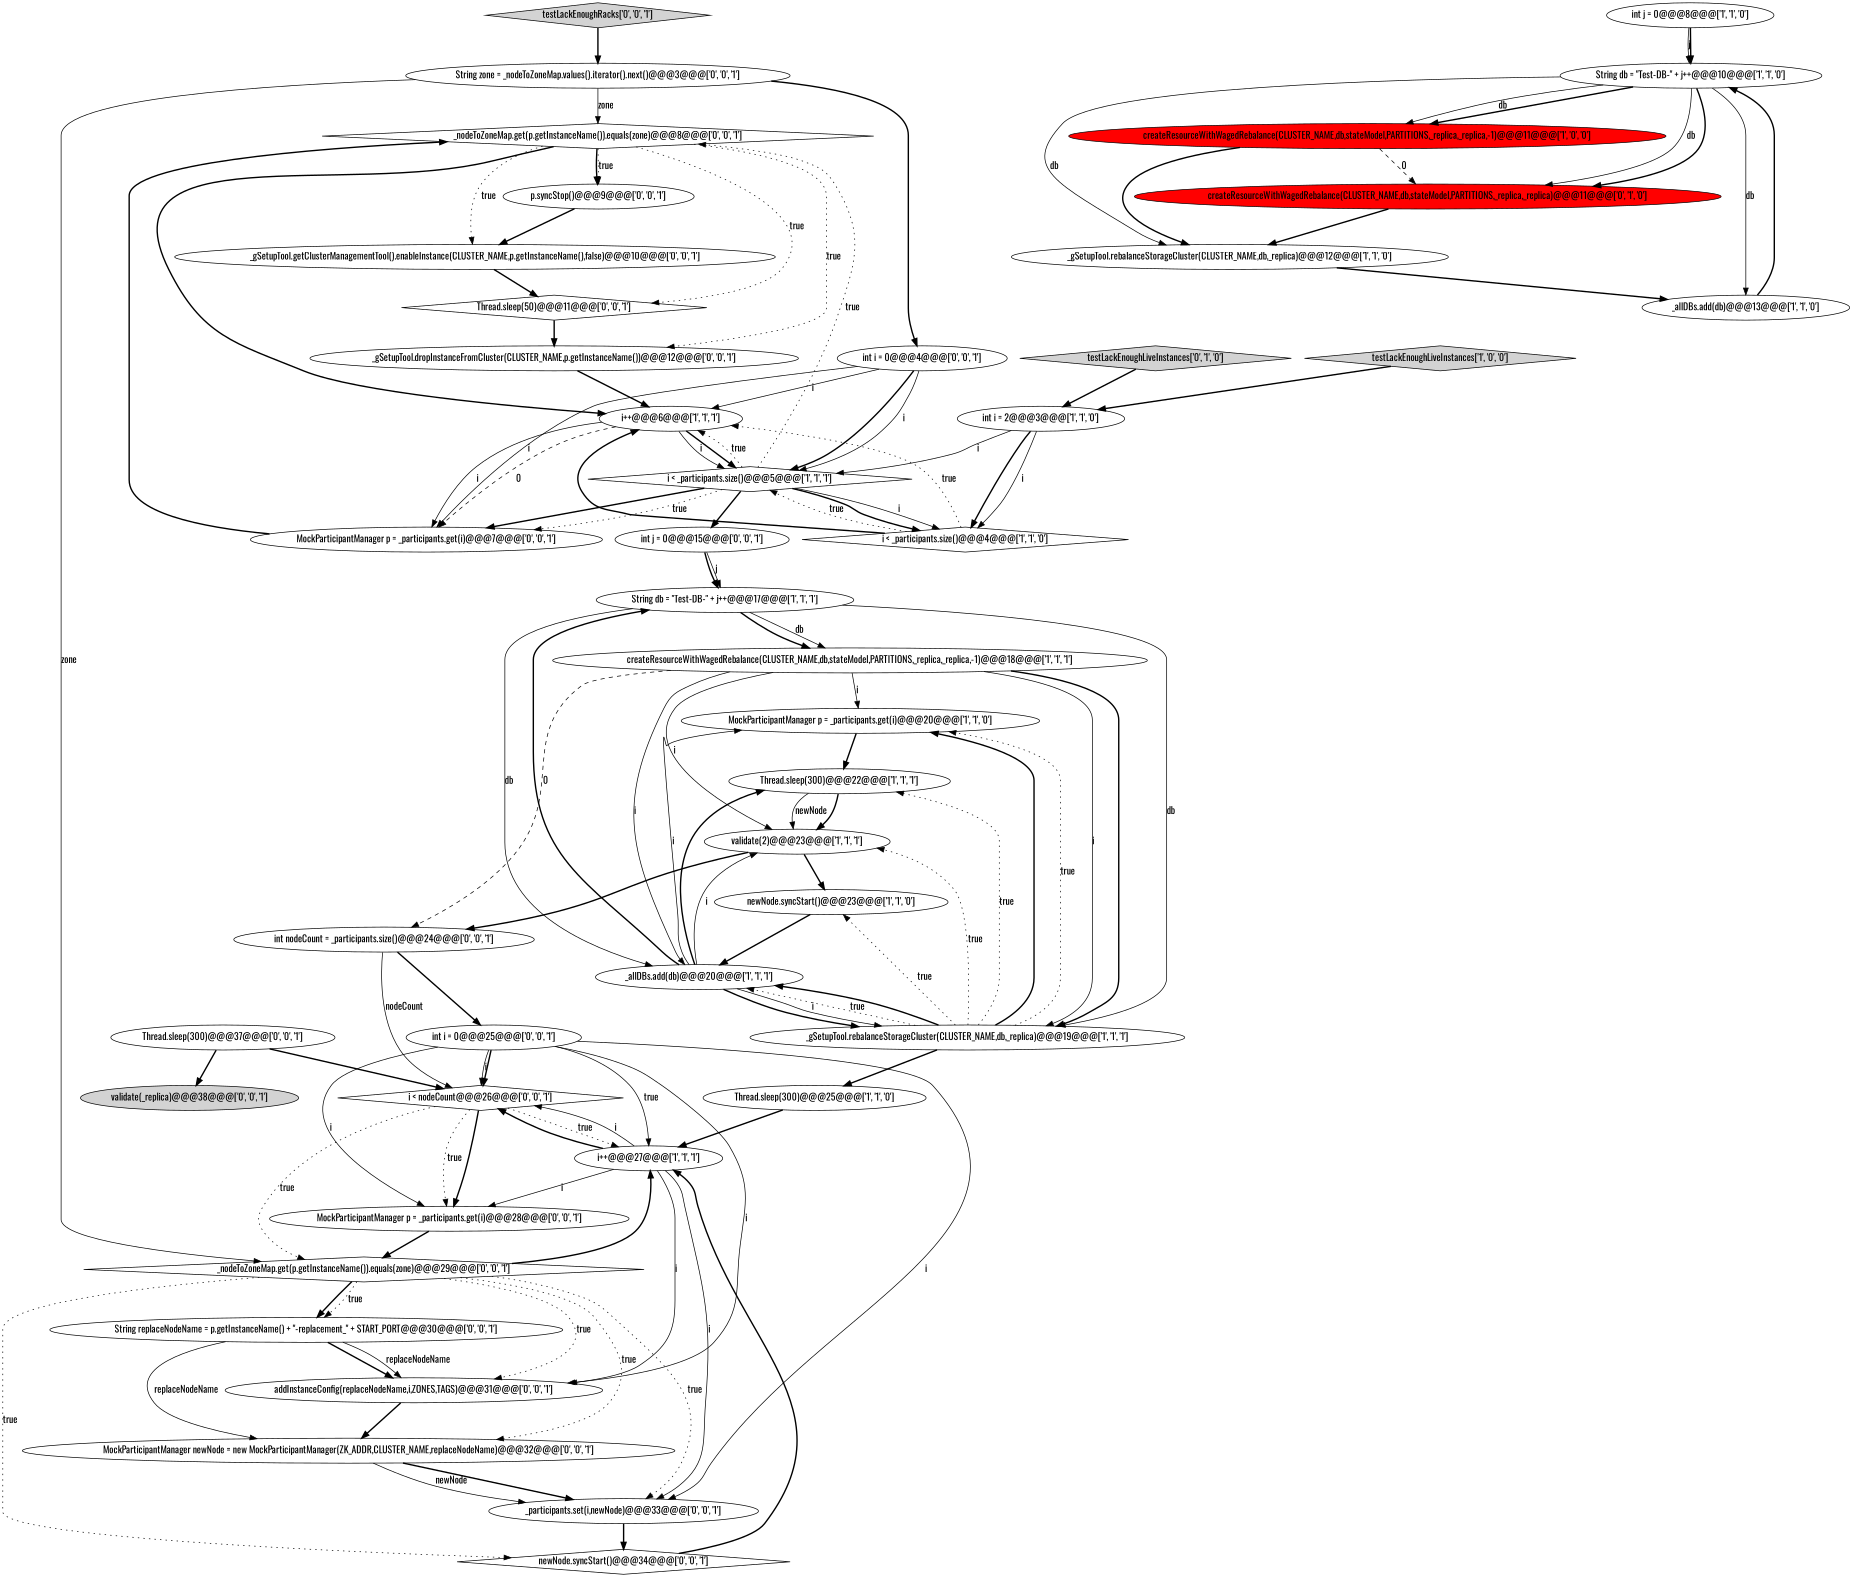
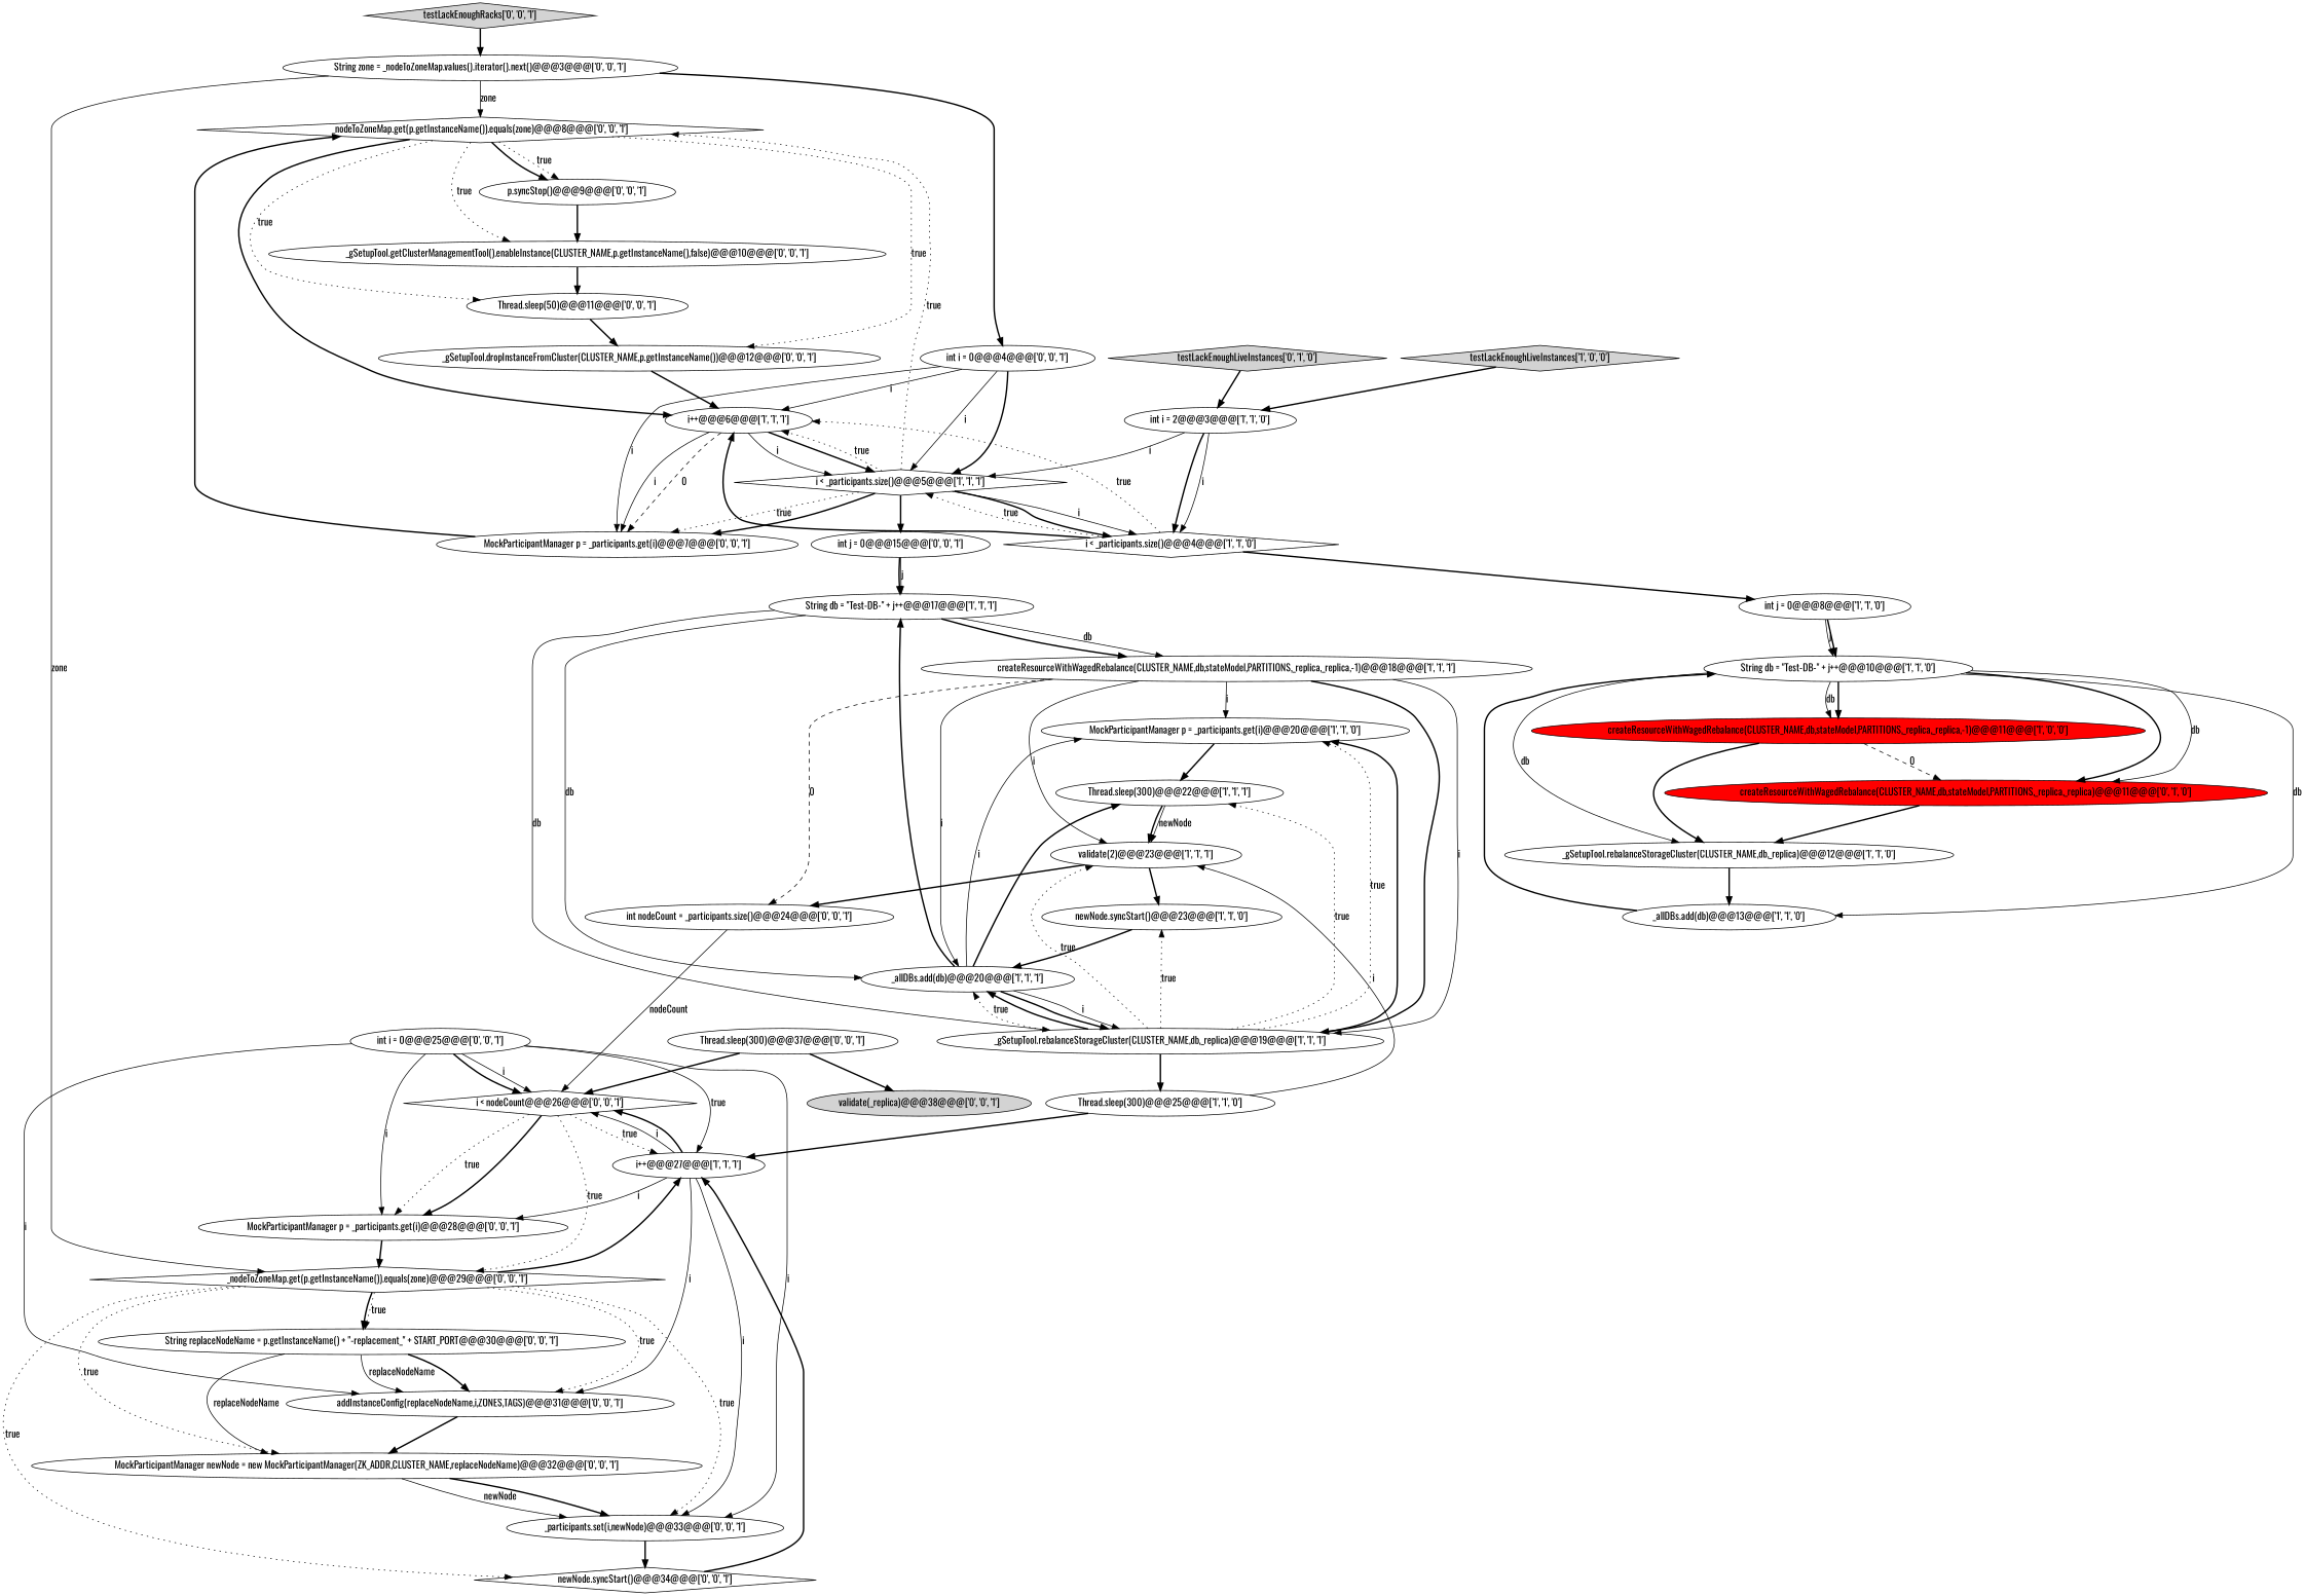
  digraph {
    fontname=Oswald
    node [fillcolor=white fontname=Oswald shape=ellipse style=filled]
    edge [fontname=Oswald style=bold]
    n1 [label="int nodeCount = _participants.size()@@@24@@@['0', '0', '1']"]
    n2 [label="i < nodeCount@@@26@@@['0', '0', '1']" shape=diamond]
    n3 [label="int i = 0@@@25@@@['0', '0', '1']"]
    n4 [label="i++@@@27@@@['1', '1', '1']"]
    n5 [label="MockParticipantManager p = _participants.get(i)@@@28@@@['0', '0', '1']"]
    n6 [label="_nodeToZoneMap.get(p.getInstanceName()).equals(zone)@@@29@@@['0', '0', '1']" shape=diamond]
    n7 [label="addInstanceConfig(replaceNodeName,i,ZONES,TAGS)@@@31@@@['0', '0', '1']"]
    n8 [label="_participants.set(i,newNode)@@@33@@@['0', '0', '1']"]
-   n9 [label="Thread.sleep(50)@@@11@@@['0', '0', '1']" shape=diamond]
+   n9 [label="Thread.sleep(50)@@@11@@@['0', '0', '1']"]
    n10 [label="_gSetupTool.dropInstanceFromCluster(CLUSTER_NAME,p.getInstanceName())@@@12@@@['0', '0', '1']"]
    n11 [label="i++@@@6@@@['1', '1', '1']"]
    n12 [label="MockParticipantManager newNode = new MockParticipantManager(ZK_ADDR,CLUSTER_NAME,replaceNodeName)@@@32@@@['0', '0', '1']"]
    n13 [label="newNode.syncStart()@@@34@@@['0', '0', '1']" shape=diamond]
    n14 [fillcolor=lightgray label="testLackEnoughLiveInstances['1', '0', '0']" shape=diamond]
    n15 [label="int i = 2@@@3@@@['1', '1', '0']"]
    n16 [label="i < _participants.size()@@@4@@@['1', '1', '0']" shape=diamond]
    n17 [label="i < _participants.size()@@@5@@@['1', '1', '1']" shape=diamond]
    n18 [label="int j = 0@@@8@@@['1', '1', '0']"]
    n19 [label="MockParticipantManager p = _participants.get(i)@@@7@@@['0', '0', '1']"]
    n20 [label="String db = \"Test-DB-\" + j++@@@10@@@['1', '1', '0']"]
    n21 [label="int j = 0@@@15@@@['0', '0', '1']"]
    n22 [label="_nodeToZoneMap.get(p.getInstanceName()).equals(zone)@@@8@@@['0', '0', '1']" shape=diamond]
    n23 [label="MockParticipantManager p = _participants.get(i)@@@20@@@['1', '1', '0']"]
    n24 [label="Thread.sleep(300)@@@22@@@['1', '1', '1']"]
    n25 [label="validate(2)@@@23@@@['1', '1', '1']"]
    n26 [label="createResourceWithWagedRebalance(CLUSTER_NAME,db,stateModel,PARTITIONS,_replica,_replica,-1)@@@18@@@['1', '1', '1']"]
    n27 [label="_gSetupTool.rebalanceStorageCluster(CLUSTER_NAME,db,_replica)@@@19@@@['1', '1', '1']"]
    n28 [label="_allDBs.add(db)@@@20@@@['1', '1', '1']"]
    n29 [label="newNode.syncStart()@@@23@@@['1', '1', '0']"]
    n30 [label="Thread.sleep(300)@@@25@@@['1', '1', '0']"]
    n31 [label="String db = \"Test-DB-\" + j++@@@17@@@['1', '1', '1']"]
    n32 [fillcolor=lightgray label="testLackEnoughLiveInstances['0', '1', '0']" shape=diamond]
    n33 [fillcolor=red label="createResourceWithWagedRebalance(CLUSTER_NAME,db,stateModel,PARTITIONS,_replica,_replica,-1)@@@11@@@['1', '0', '0']"]
    n34 [fillcolor=red label="createResourceWithWagedRebalance(CLUSTER_NAME,db,stateModel,PARTITIONS,_replica,_replica)@@@11@@@['0', '1', '0']"]
    n35 [label="_allDBs.add(db)@@@13@@@['1', '1', '0']"]
    n36 [label="_gSetupTool.rebalanceStorageCluster(CLUSTER_NAME,db,_replica)@@@12@@@['1', '1', '0']"]
    n37 [label="_gSetupTool.getClusterManagementTool().enableInstance(CLUSTER_NAME,p.getInstanceName(),false)@@@10@@@['0', '0', '1']"]
    n38 [label="p.syncStop()@@@9@@@['0', '0', '1']"]
    n39 [label="String zone = _nodeToZoneMap.values().iterator().next()@@@3@@@['0', '0', '1']"]
    n40 [label="int i = 0@@@4@@@['0', '0', '1']"]
    n41 [label="String replaceNodeName = p.getInstanceName() + \"-replacement_\" + START_PORT@@@30@@@['0', '0', '1']"]
    n42 [fillcolor=lightgray label="testLackEnoughRacks['0', '0', '1']" shape=diamond]
    n43 [label="Thread.sleep(300)@@@37@@@['0', '0', '1']"]
    n44 [fillcolor=lightgray label="validate(_replica)@@@38@@@['0', '0', '1']"]
    n1 -> n2 [label=nodeCount style=solid]
-   n1 -> n3
    n2 -> n4 [label=true style=dotted]
    n2 -> n5
    n2 -> n5 [label=true style=dotted]
    n2 -> n6 [label=true style=dotted]
    n3 -> n2 [label=i style=solid]
    n3 -> n2
    n3 -> n4 [label=true style=solid]
    n3 -> n5 [label=i style=solid]
    n3 -> n7 [label=i style=solid]
    n3 -> n8 [label=i style=solid]
    n4 -> n2 [label=i style=solid]
    n4 -> n2
    n4 -> n5 [label=i style=solid]
    n4 -> n7 [label=i style=solid]
    n4 -> n8 [label=i style=solid]
    n5 -> n6
    n6 -> n4
    n6 -> n7 [label=true style=dotted]
    n6 -> n8 [label=true style=dotted]
    n6 -> n12 [label=true style=dotted]
    n6 -> n13 [label=true style=dotted]
    n6 -> n41
    n6 -> n41 [label=true style=dotted]
    n7 -> n12
    n8 -> n13
    n9 -> n10
    n10 -> n11
    n11 -> n17 [label=i style=solid]
    n11 -> n17
    n11 -> n19 [label=0 style=dashed]
    n11 -> n19 [label=i style=solid]
    n12 -> n8
    n12 -> n8 [label=newNode style=solid]
    n13 -> n4
    n14 -> n15
    n15 -> n16
    n15 -> n16 [label=i style=solid]
    n15 -> n17 [label=i style=solid]
    n16 -> n11
    n16 -> n11 [label=true style=dotted]
    n16 -> n17 [label=true style=dotted]
+   n16 -> n18
    n17 -> n11 [label=true style=dotted]
    n17 -> n16 [label=i style=solid]
    n17 -> n16
    n17 -> n19 [label=true style=dotted]
    n17 -> n19
    n17 -> n21
    n17 -> n22 [label=true style=dotted]
    n18 -> n20 [label=j style=solid]
    n18 -> n20
    n19 -> n22
    n20 -> n33
    n20 -> n33 [label=db style=solid]
    n20 -> n34 [label=db style=solid]
    n20 -> n34
    n20 -> n35 [label=db style=solid]
    n20 -> n36 [label=db style=solid]
    n21 -> n31 [label=j style=solid]
    n21 -> n31
    n22 -> n9 [label=true style=dotted]
    n22 -> n10 [label=true style=dotted]
    n22 -> n11
    n22 -> n37 [label=true style=dotted]
    n22 -> n38 [label=true style=dotted]
    n22 -> n38
    n23 -> n24
    n24 -> n25
    n24 -> n25 [label=newNode style=solid]
    n25 -> n1
    n25 -> n29
    n26 -> n1 [label=0 style=dashed]
    n26 -> n23 [label=i style=solid]
    n26 -> n25 [label=i style=solid]
    n26 -> n27 [label=i style=solid]
    n26 -> n27
    n26 -> n28 [label=i style=solid]
    n27 -> n23
    n27 -> n23 [label=true style=dotted]
    n27 -> n24 [label=true style=dotted]
    n27 -> n25 [label=true style=dotted]
    n27 -> n28 [label=true style=dotted]
    n27 -> n28
    n27 -> n29 [label=true style=dotted]
    n27 -> n30
    n28 -> n23 [label=i style=solid]
    n28 -> n24
-   n28 -> n25 [label=i style=solid]
+   n30 -> n25 [label=i style=solid]
    n28 -> n27
    n28 -> n27 [label=i style=solid]
    n28 -> n31
    n29 -> n28
    n30 -> n4
    n31 -> n26 [label=db style=solid]
    n31 -> n26
    n31 -> n27 [label=db style=solid]
    n31 -> n28 [label=db style=solid]
    n32 -> n15
    n33 -> n34 [label=0 style=dashed]
    n33 -> n36
    n34 -> n36
    n35 -> n20
    n36 -> n35
    n37 -> n9
    n38 -> n37
    n39 -> n6 [label=zone style=solid]
    n39 -> n22 [label=zone style=solid]
    n39 -> n40
    n40 -> n11 [label=i style=solid]
    n40 -> n17
    n40 -> n17 [label=i style=solid]
    n40 -> n19 [label=i style=solid]
    n41 -> n7
    n41 -> n7 [label=replaceNodeName style=solid]
    n41 -> n12 [label=replaceNodeName style=solid]
    n42 -> n39
    n43 -> n2
    n43 -> n44
  }
